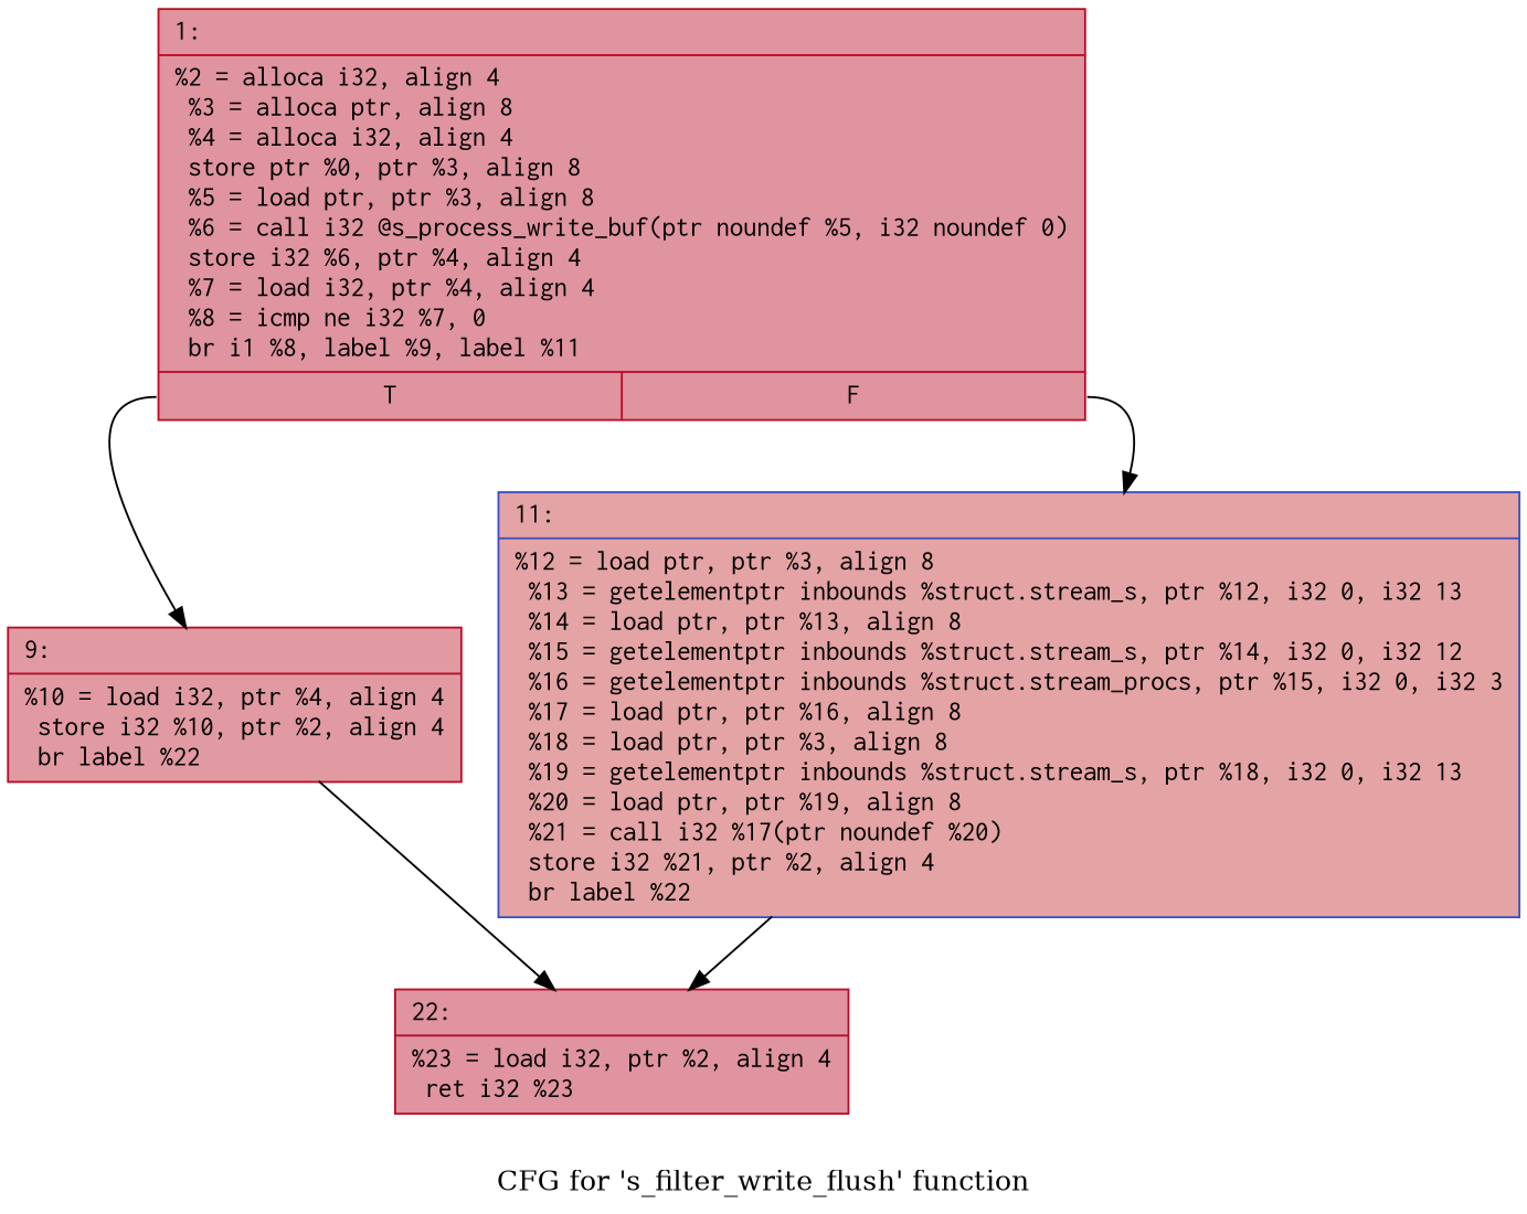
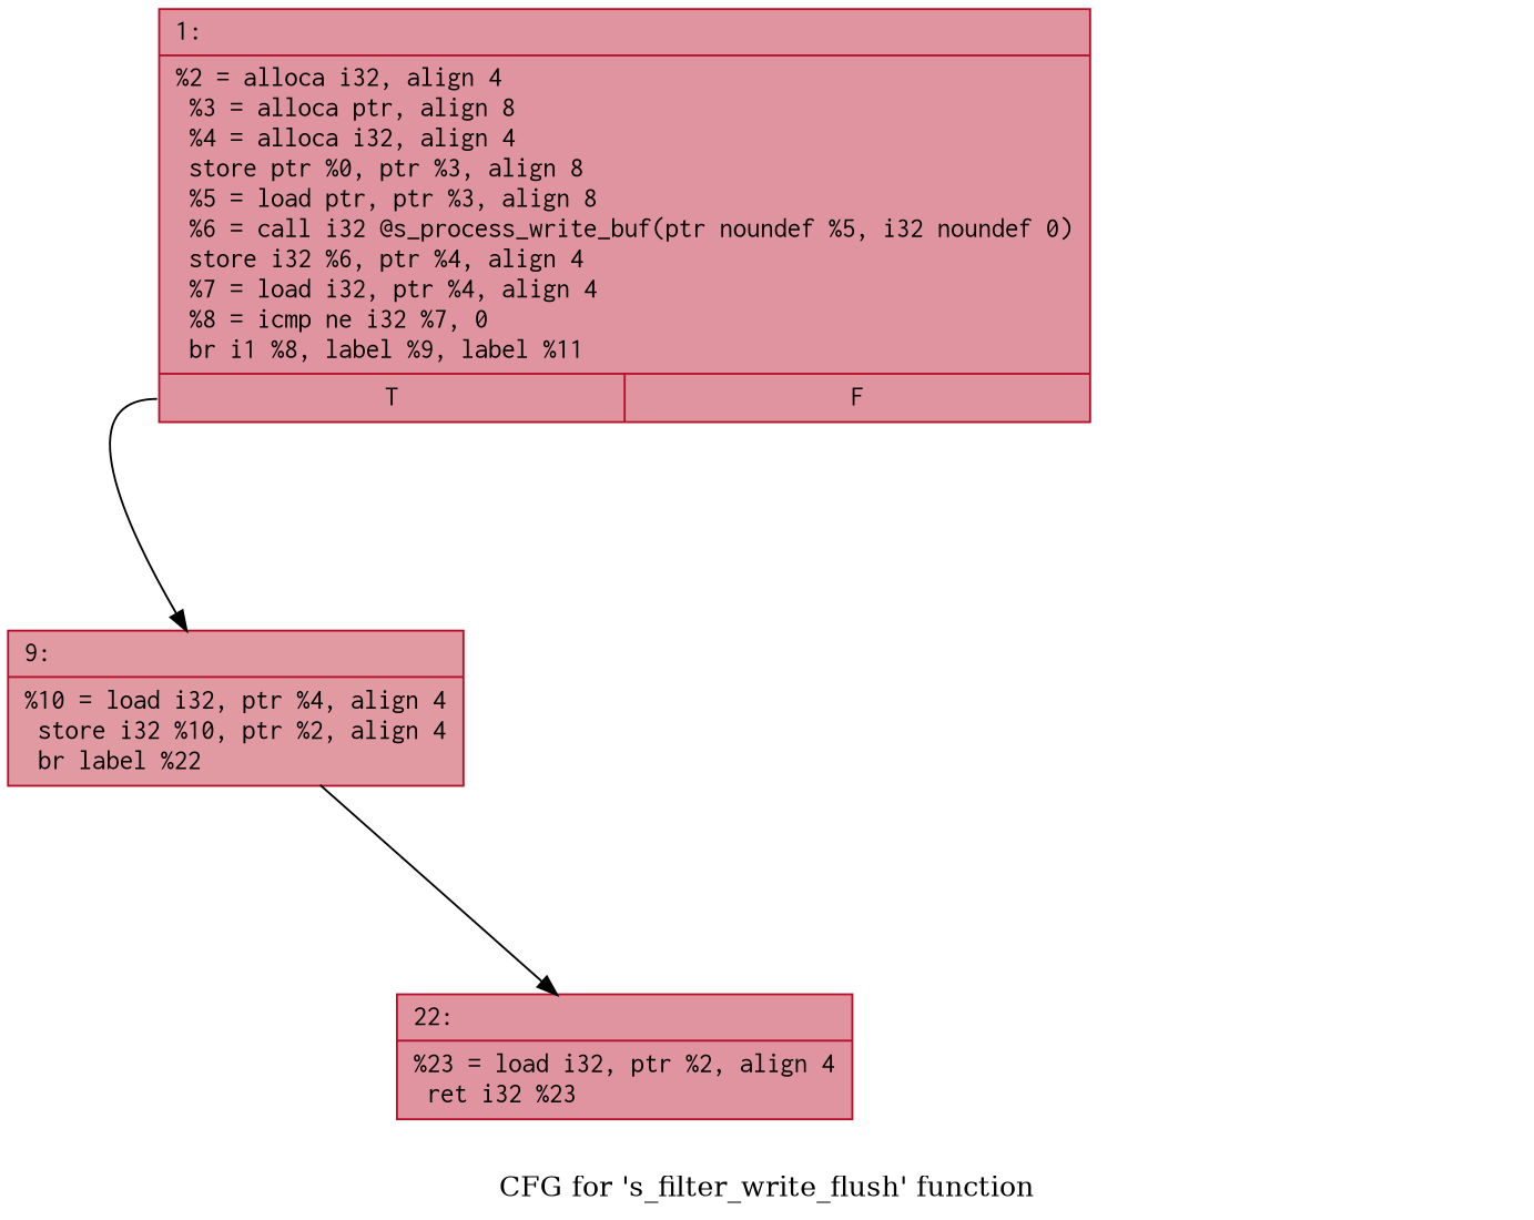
  digraph {
    label="CFG for 's_filter_write_flush' function"
    node [color="#b70d28ff" fillcolor="#b70d2870" fontname=Courier shape=record style=filled]
    n1 [label="{1:\l|  %2 = alloca i32, align 4\l  %3 = alloca ptr, align 8\l  %4 = alloca i32, align 4\l  store ptr %0, ptr %3, align 8\l  %5 = load ptr, ptr %3, align 8\l  %6 = call i32 @s_process_write_buf(ptr noundef %5, i32 noundef 0)\l  store i32 %6, ptr %4, align 4\l  %7 = load i32, ptr %4, align 4\l  %8 = icmp ne i32 %7, 0\l  br i1 %8, label %9, label %11\l|{<s0>T|<s1>F}}"]
    n2 [fillcolor="#bb1b2c70" label="{9:\l|  %10 = load i32, ptr %4, align 4\l  store i32 %10, ptr %2, align 4\l  br label %22\l}"]
-   n3 [color="#3d50c3ff" fillcolor="#c32e3170" label="{11:\l|  %12 = load ptr, ptr %3, align 8\l  %13 = getelementptr inbounds %struct.stream_s, ptr %12, i32 0, i32 13\l  %14 = load ptr, ptr %13, align 8\l  %15 = getelementptr inbounds %struct.stream_s, ptr %14, i32 0, i32 12\l  %16 = getelementptr inbounds %struct.stream_procs, ptr %15, i32 0, i32 3\l  %17 = load ptr, ptr %16, align 8\l  %18 = load ptr, ptr %3, align 8\l  %19 = getelementptr inbounds %struct.stream_s, ptr %18, i32 0, i32 13\l  %20 = load ptr, ptr %19, align 8\l  %21 = call i32 %17(ptr noundef %20)\l  store i32 %21, ptr %2, align 4\l  br label %22\l}"]
    n4 [label="{22:\l|  %23 = load i32, ptr %2, align 4\l  ret i32 %23\l}"]
    n1 -> n2 [tailport=s0]
-   n1 -> n3 [tailport=s1]
    n2 -> n4
-   n3 -> n4
  }
